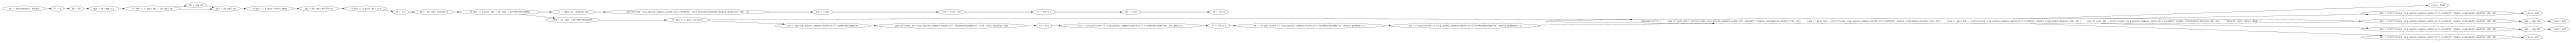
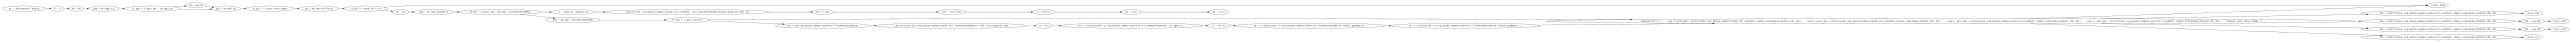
  digraph {
    fontname="Source Code Pro"
    rankdir=LR
    node [fontname="Source Code Pro"]
    edge [fontname="Source Code Pro"]
    "d0 := @parameter0: double"
    "i7 = 0"
    n3 [label="d6 = d0"]
    "$b0 = d0 cmpg 0.0"
    "if $b0 >= 0 goto $b1 = d8 cmpl d8"
    "d8 = neg d8"
    "$b1 = d8 cmpl d8"
    "if $b1 != 0 goto return #NaN"
    "$b2 = d8 cmpl #Infinity"
    "if $b2 != 0 goto d9 = 0.0"
    "return #NaN"
    "d9 = 0.0"
    "$b3 = d8 cmpl 3294198.0"
    "if $b3 <= 0 goto $b4 = d8 cmpl 1.5707963267948966"
    "r1 = newarray (double)[3]"
    "$b4 = d8 cmpl 1.5707963267948966"
    "staticinvoke <org.apache.commons.math4.util.FastMath: void reducePayneHanek(double,double[])>(d8, r1)"
    "if $b4 <= 0 goto (branch)"
    "$d7 = r1[0]"
    "$i6 = (int) $d7"
    "i7 = $i6 & 3"
    "d8 = r1[1]"
    "d9 = r1[2]"
    "tableswitch(i7) {     case 0: goto $d6 = staticinvoke <org.apache.commons.math4.util.FastMath: double cosQ(double,double)>(d8, d9);     case 1: goto $d4 = staticinvoke <org.apache.commons.math4.util.FastMath: double sinQ(double,double)>(d8, d9);     case 2: goto $d2 = staticinvoke <org.apache.commons.math4.util.FastMath: double cosQ(double,double)>(d8, d9);     case 3: goto $d1 = staticinvoke <org.apache.commons.math4.util.FastMath: double sinQ(double,double)>(d8, d9);     default: goto return #NaN; }"
    "$d6 = staticinvoke <org.apache.commons.math4.util.FastMath: double cosQ(double,double)>(d8, d9)"
    "$d4 = staticinvoke <org.apache.commons.math4.util.FastMath: double sinQ(double,double)>(d8, d9)"
    "$d2 = staticinvoke <org.apache.commons.math4.util.FastMath: double cosQ(double,double)>(d8, d9)"
    "$d1 = staticinvoke <org.apache.commons.math4.util.FastMath: double sinQ(double,double)>(d8, d9)"
    "$r0 = new org.apache.commons.math4.util.FastMath$CodyWaite"
    "specialinvoke $r0.<org.apache.commons.math4.util.FastMath$CodyWaite: void <init>(double)>(d8)"
    "r2 = $r0"
    "$i5 = virtualinvoke r2.<org.apache.commons.math4.util.FastMath$CodyWaite: int getK()>()"
    "i7 = $i5 & 3"
    "d8 = virtualinvoke r2.<org.apache.commons.math4.util.FastMath$CodyWaite: double getRemA()>()"
    "d9 = virtualinvoke r2.<org.apache.commons.math4.util.FastMath$CodyWaite: double getRemB()>()"
    "return $d6"
    "$d5 = neg $d4"
    "$d3 = neg $d2"
    "return $d1"
    "return $d5"
    "return $d3"
    "d0 := @parameter0: double" -> "i7 = 0"
    "i7 = 0" -> n3
    n3 -> "$b0 = d0 cmpg 0.0"
    "$b0 = d0 cmpg 0.0" -> "if $b0 >= 0 goto $b1 = d8 cmpl d8"
    "if $b0 >= 0 goto $b1 = d8 cmpl d8" -> "d8 = neg d8"
    "if $b0 >= 0 goto $b1 = d8 cmpl d8" -> "$b1 = d8 cmpl d8"
    "d8 = neg d8" -> "$b1 = d8 cmpl d8"
    "$b1 = d8 cmpl d8" -> "if $b1 != 0 goto return #NaN"
    "if $b1 != 0 goto return #NaN" -> "$b2 = d8 cmpl #Infinity"
    "$b2 = d8 cmpl #Infinity" -> "if $b2 != 0 goto d9 = 0.0"
+   "if $b2 != 0 goto d9 = 0.0" -> "return #NaN"
    "if $b2 != 0 goto d9 = 0.0" -> "d9 = 0.0"
    "d9 = 0.0" -> "$b3 = d8 cmpl 3294198.0"
    "$b3 = d8 cmpl 3294198.0" -> "if $b3 <= 0 goto $b4 = d8 cmpl 1.5707963267948966"
    "if $b3 <= 0 goto $b4 = d8 cmpl 1.5707963267948966" -> "r1 = newarray (double)[3]"
    "if $b3 <= 0 goto $b4 = d8 cmpl 1.5707963267948966" -> "$b4 = d8 cmpl 1.5707963267948966"
    "r1 = newarray (double)[3]" -> "staticinvoke <org.apache.commons.math4.util.FastMath: void reducePayneHanek(double,double[])>(d8, r1)"
    "$b4 = d8 cmpl 1.5707963267948966" -> "if $b4 <= 0 goto (branch)"
    "staticinvoke <org.apache.commons.math4.util.FastMath: void reducePayneHanek(double,double[])>(d8, r1)" -> "$d7 = r1[0]"
    "if $b4 <= 0 goto (branch)" -> "tableswitch(i7) {     case 0: goto $d6 = staticinvoke <org.apache.commons.math4.util.FastMath: double cosQ(double,double)>(d8, d9);     case 1: goto $d4 = staticinvoke <org.apache.commons.math4.util.FastMath: double sinQ(double,double)>(d8, d9);     case 2: goto $d2 = staticinvoke <org.apache.commons.math4.util.FastMath: double cosQ(double,double)>(d8, d9);     case 3: goto $d1 = staticinvoke <org.apache.commons.math4.util.FastMath: double sinQ(double,double)>(d8, d9);     default: goto return #NaN; }"
    "if $b4 <= 0 goto (branch)" -> "$r0 = new org.apache.commons.math4.util.FastMath$CodyWaite"
    "$d7 = r1[0]" -> "$i6 = (int) $d7"
    "$i6 = (int) $d7" -> "i7 = $i6 & 3"
    "i7 = $i6 & 3" -> "d8 = r1[1]"
    "d8 = r1[1]" -> "d9 = r1[2]"
    "tableswitch(i7) {     case 0: goto $d6 = staticinvoke <org.apache.commons.math4.util.FastMath: double cosQ(double,double)>(d8, d9);     case 1: goto $d4 = staticinvoke <org.apache.commons.math4.util.FastMath: double sinQ(double,double)>(d8, d9);     case 2: goto $d2 = staticinvoke <org.apache.commons.math4.util.FastMath: double cosQ(double,double)>(d8, d9);     case 3: goto $d1 = staticinvoke <org.apache.commons.math4.util.FastMath: double sinQ(double,double)>(d8, d9);     default: goto return #NaN; }" -> "return #NaN"
    "tableswitch(i7) {     case 0: goto $d6 = staticinvoke <org.apache.commons.math4.util.FastMath: double cosQ(double,double)>(d8, d9);     case 1: goto $d4 = staticinvoke <org.apache.commons.math4.util.FastMath: double sinQ(double,double)>(d8, d9);     case 2: goto $d2 = staticinvoke <org.apache.commons.math4.util.FastMath: double cosQ(double,double)>(d8, d9);     case 3: goto $d1 = staticinvoke <org.apache.commons.math4.util.FastMath: double sinQ(double,double)>(d8, d9);     default: goto return #NaN; }" -> "$d6 = staticinvoke <org.apache.commons.math4.util.FastMath: double cosQ(double,double)>(d8, d9)"
    "tableswitch(i7) {     case 0: goto $d6 = staticinvoke <org.apache.commons.math4.util.FastMath: double cosQ(double,double)>(d8, d9);     case 1: goto $d4 = staticinvoke <org.apache.commons.math4.util.FastMath: double sinQ(double,double)>(d8, d9);     case 2: goto $d2 = staticinvoke <org.apache.commons.math4.util.FastMath: double cosQ(double,double)>(d8, d9);     case 3: goto $d1 = staticinvoke <org.apache.commons.math4.util.FastMath: double sinQ(double,double)>(d8, d9);     default: goto return #NaN; }" -> "$d4 = staticinvoke <org.apache.commons.math4.util.FastMath: double sinQ(double,double)>(d8, d9)"
    "tableswitch(i7) {     case 0: goto $d6 = staticinvoke <org.apache.commons.math4.util.FastMath: double cosQ(double,double)>(d8, d9);     case 1: goto $d4 = staticinvoke <org.apache.commons.math4.util.FastMath: double sinQ(double,double)>(d8, d9);     case 2: goto $d2 = staticinvoke <org.apache.commons.math4.util.FastMath: double cosQ(double,double)>(d8, d9);     case 3: goto $d1 = staticinvoke <org.apache.commons.math4.util.FastMath: double sinQ(double,double)>(d8, d9);     default: goto return #NaN; }" -> "$d2 = staticinvoke <org.apache.commons.math4.util.FastMath: double cosQ(double,double)>(d8, d9)"
    "tableswitch(i7) {     case 0: goto $d6 = staticinvoke <org.apache.commons.math4.util.FastMath: double cosQ(double,double)>(d8, d9);     case 1: goto $d4 = staticinvoke <org.apache.commons.math4.util.FastMath: double sinQ(double,double)>(d8, d9);     case 2: goto $d2 = staticinvoke <org.apache.commons.math4.util.FastMath: double cosQ(double,double)>(d8, d9);     case 3: goto $d1 = staticinvoke <org.apache.commons.math4.util.FastMath: double sinQ(double,double)>(d8, d9);     default: goto return #NaN; }" -> "$d1 = staticinvoke <org.apache.commons.math4.util.FastMath: double sinQ(double,double)>(d8, d9)"
    "$d6 = staticinvoke <org.apache.commons.math4.util.FastMath: double cosQ(double,double)>(d8, d9)" -> "return $d6"
    "$d4 = staticinvoke <org.apache.commons.math4.util.FastMath: double sinQ(double,double)>(d8, d9)" -> "$d5 = neg $d4"
    "$d2 = staticinvoke <org.apache.commons.math4.util.FastMath: double cosQ(double,double)>(d8, d9)" -> "$d3 = neg $d2"
    "$d1 = staticinvoke <org.apache.commons.math4.util.FastMath: double sinQ(double,double)>(d8, d9)" -> "return $d1"
    "$r0 = new org.apache.commons.math4.util.FastMath$CodyWaite" -> "specialinvoke $r0.<org.apache.commons.math4.util.FastMath$CodyWaite: void <init>(double)>(d8)"
    "specialinvoke $r0.<org.apache.commons.math4.util.FastMath$CodyWaite: void <init>(double)>(d8)" -> "r2 = $r0"
    "r2 = $r0" -> "$i5 = virtualinvoke r2.<org.apache.commons.math4.util.FastMath$CodyWaite: int getK()>()"
    "$i5 = virtualinvoke r2.<org.apache.commons.math4.util.FastMath$CodyWaite: int getK()>()" -> "i7 = $i5 & 3"
    "i7 = $i5 & 3" -> "d8 = virtualinvoke r2.<org.apache.commons.math4.util.FastMath$CodyWaite: double getRemA()>()"
    "d8 = virtualinvoke r2.<org.apache.commons.math4.util.FastMath$CodyWaite: double getRemA()>()" -> "d9 = virtualinvoke r2.<org.apache.commons.math4.util.FastMath$CodyWaite: double getRemB()>()"
    "d9 = virtualinvoke r2.<org.apache.commons.math4.util.FastMath$CodyWaite: double getRemB()>()" -> "tableswitch(i7) {     case 0: goto $d6 = staticinvoke <org.apache.commons.math4.util.FastMath: double cosQ(double,double)>(d8, d9);     case 1: goto $d4 = staticinvoke <org.apache.commons.math4.util.FastMath: double sinQ(double,double)>(d8, d9);     case 2: goto $d2 = staticinvoke <org.apache.commons.math4.util.FastMath: double cosQ(double,double)>(d8, d9);     case 3: goto $d1 = staticinvoke <org.apache.commons.math4.util.FastMath: double sinQ(double,double)>(d8, d9);     default: goto return #NaN; }"
    "$d5 = neg $d4" -> "return $d5"
    "$d3 = neg $d2" -> "return $d3"
  }
